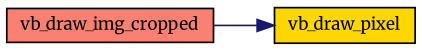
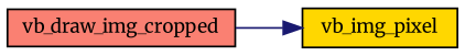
  digraph {
    rankdir=LR
    fontname=Merriweather
    node [color=black fontname=Merriweather fontsize=10 shape=record style=filled]
    n1 [fillcolor=salmon fontcolor=black height=0.2 label=vb_draw_img_cropped width=0.4]
-   n2 [fillcolor=gold height=0.2 label=vb_draw_pixel width=0.4]
+   n2 [fillcolor=gold height=0.2 label=vb_img_pixel width=0.4]
    n1 -> n2 [color=midnightblue fontname=Merriweather fontsize=10 labelfontname=Helvetica labelfontsize=10 style=solid]
  }
